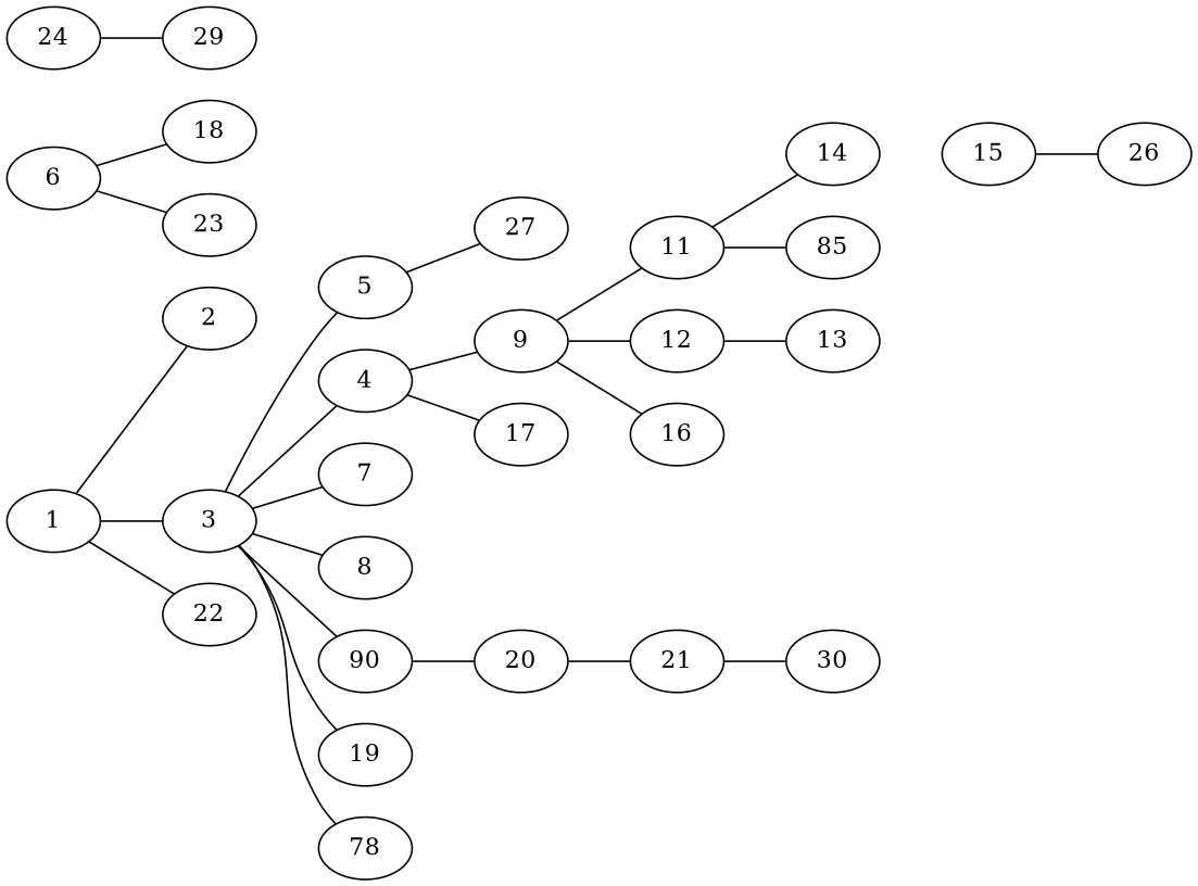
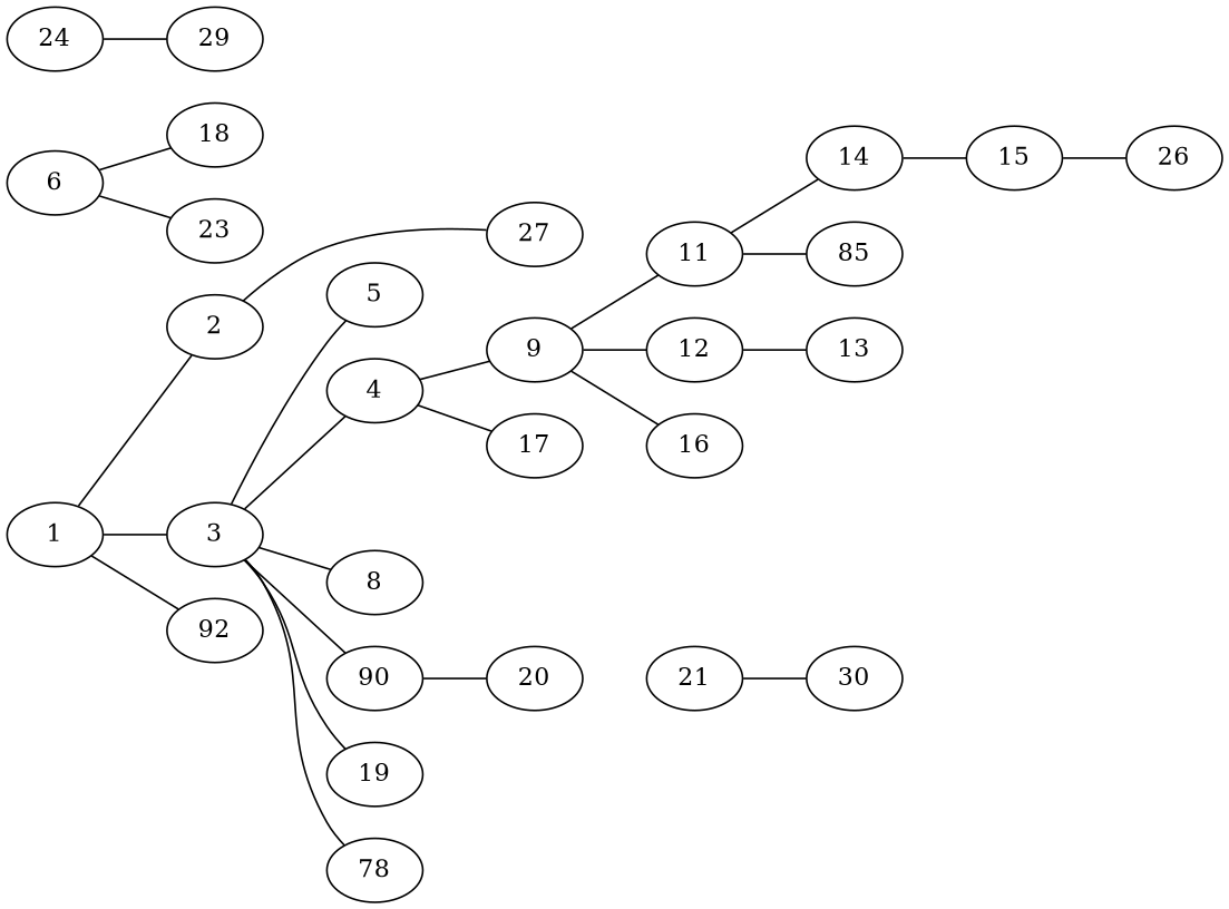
  graph {
    rankdir=LR
    1
    2
    3
-   22
+   22 [label=92]
    27
    4
    5
-   7
    8
    n10 [label=90]
    19
    n12 [label=78]
    6
    18
    23
    9
    17
    20
    24
    29
    11
    12
    16
    21
    14
    n26 [label=85]
    13
    15
    30
    26
    1 -- 2
    1 -- 3
    1 -- 22
-   5 -- 27
+   2 -- 27
    3 -- 4
    3 -- 5
-   3 -- 7
    3 -- 8
    3 -- n10
    3 -- 19
    3 -- n12
    4 -- 9
    4 -- 17
    n10 -- 20
    6 -- 18
    6 -- 23
    9 -- 11
    9 -- 12
    9 -- 16
-   20 -- 21
    24 -- 29
    11 -- 14
    11 -- n26
    12 -- 13
    21 -- 30
+   14 -- 15
    15 -- 26
  }
